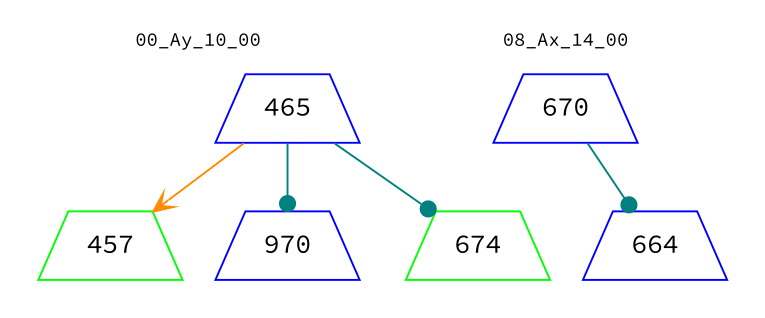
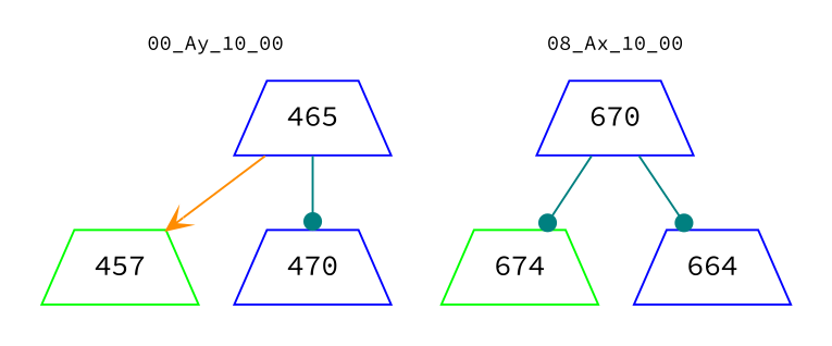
  digraph {
    fontname="Source Code Pro"
    node [color=blue fontname="Source Code Pro" shape=trapezium]
    edge [arrowhead=dot color=teal fontname="Source Code Pro"]
    n1 [label=465]
    n2 [color=green label=457]
-   n3 [label=970]
+   n3 [label=470]
    n4 [label=670]
    n5 [label=664]
    n6 [color=green label=674]
    subgraph cluster_1 {
      color=white
      fontsize=10
      label="00_Ay_10_00"
      n1
      n2
      n3
    }
    subgraph cluster_2 {
      color=white
      fontsize=10
-     label="08_Ax_14_00"
+     label="08_Ax_10_00"
      n4
      n5
      n6
    }
    n1 -> n2 [arrowhead=vee color=darkorange]
    n1 -> n3
    n4 -> n5
-   n1 -> n6
+   n4 -> n6
  }
